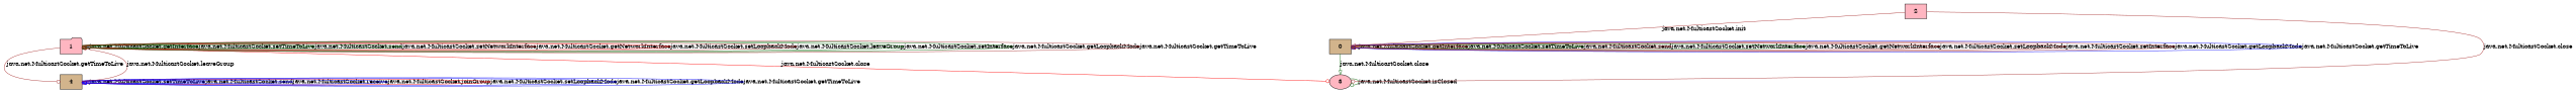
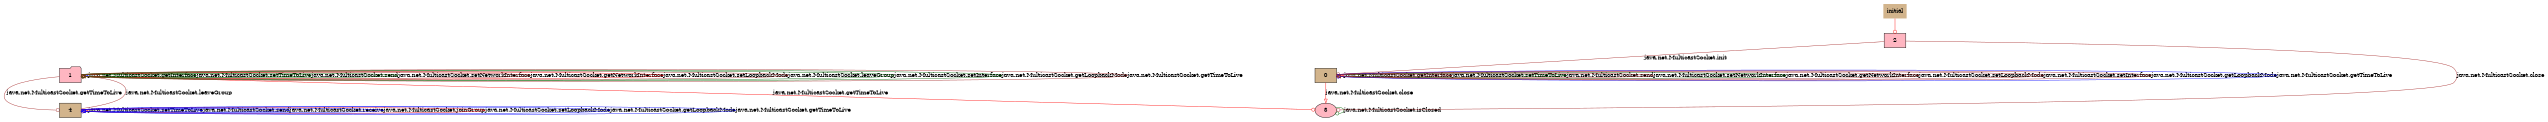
  digraph {
    node [fillcolor=tan shape=box style=filled]
    edge [arrowhead=odot color=brown style="setlinewidth(1)"]
    0
    3 [fillcolor=lightpink shape=ellipse]
    4
    1 [fillcolor=lightpink shape=folder]
    2 [fillcolor=lightpink]
+   initial [shape=plaintext]
    0 -> 0 [color=red label="java.net.MulticastSocket.getInterface"]
    0 -> 0 [arrowhead=onormal label="java.net.MulticastSocket.setTimeToLive"]
    0 -> 0 [arrowhead=onormal color=darkgreen label="java.net.MulticastSocket.send"]
    0 -> 0 [arrowhead=onormal label="java.net.MulticastSocket.setNetworkInterface"]
    0 -> 0 [arrowhead=onormal color=darkgreen label="java.net.MulticastSocket.getNetworkInterface"]
    0 -> 0 [arrowhead=onormal label="java.net.MulticastSocket.setLoopbackMode"]
    0 -> 0 [label="java.net.MulticastSocket.setInterface"]
    0 -> 0 [arrowhead=onormal label="java.net.MulticastSocket.getLoopbackMode"]
    0 -> 0 [color=blue label="java.net.MulticastSocket.getTimeToLive"]
-   0 -> 3 [arrowhead=onormal color=darkgreen label="java.net.MulticastSocket.close"]
+   0 -> 3 [arrowhead=onormal color=red label="java.net.MulticastSocket.close"]
    3 -> 3 [color=darkgreen label="java.net.MulticastSocket.isClosed"]
    4 -> 4 [arrowhead=onormal color=red label="java.net.MulticastSocket.setTimeToLive"]
    4 -> 4 [arrowhead=onormal color=blue label="java.net.MulticastSocket.send"]
    4 -> 4 [arrowhead=onormal color=blue label="java.net.MulticastSocket.receive"]
    4 -> 4 [arrowhead=onormal color=blue label="java.net.MulticastSocket.joinGroup"]
    4 -> 4 [color=red label="java.net.MulticastSocket.setLoopbackMode"]
    4 -> 4 [arrowhead=onormal color=blue label="java.net.MulticastSocket.getLoopbackMode"]
    4 -> 4 [color=blue label="java.net.MulticastSocket.getTimeToLive"]
    4 -> 1 [arrowhead=onormal label="java.net.MulticastSocket.leaveGroup"]
-   1 -> 3 [color=red label="java.net.MulticastSocket.close"]
+   1 -> 3 [color=red label="java.net.MulticastSocket.getTimeToLive"]
    1 -> 4 [label="java.net.MulticastSocket.getTimeToLive"]
    1 -> 1 [color=blue label="java.net.MulticastSocket.getInterface"]
    1 -> 1 [color=darkgreen label="java.net.MulticastSocket.setTimeToLive"]
    1 -> 1 [color=darkgreen label="java.net.MulticastSocket.send"]
    1 -> 1 [color=darkgreen label="java.net.MulticastSocket.setNetworkInterface"]
    1 -> 1 [arrowhead=onormal label="java.net.MulticastSocket.getNetworkInterface"]
    1 -> 1 [arrowhead=onormal color=red label="java.net.MulticastSocket.setLoopbackMode"]
    1 -> 1 [label="java.net.MulticastSocket.leaveGroup"]
    1 -> 1 [color=darkgreen label="java.net.MulticastSocket.setInterface"]
    1 -> 1 [arrowhead=onormal color=darkgreen label="java.net.MulticastSocket.getLoopbackMode"]
    1 -> 1 [label="java.net.MulticastSocket.getTimeToLive"]
-   2 -> 0 [arrowhead=onormal label="java.net.MulticastSocket.init"]
+   2 -> 0 [label="java.net.MulticastSocket.init"]
    2 -> 3 [label="java.net.MulticastSocket.close"]
+   initial -> 2 [color=red style=""]
  }
